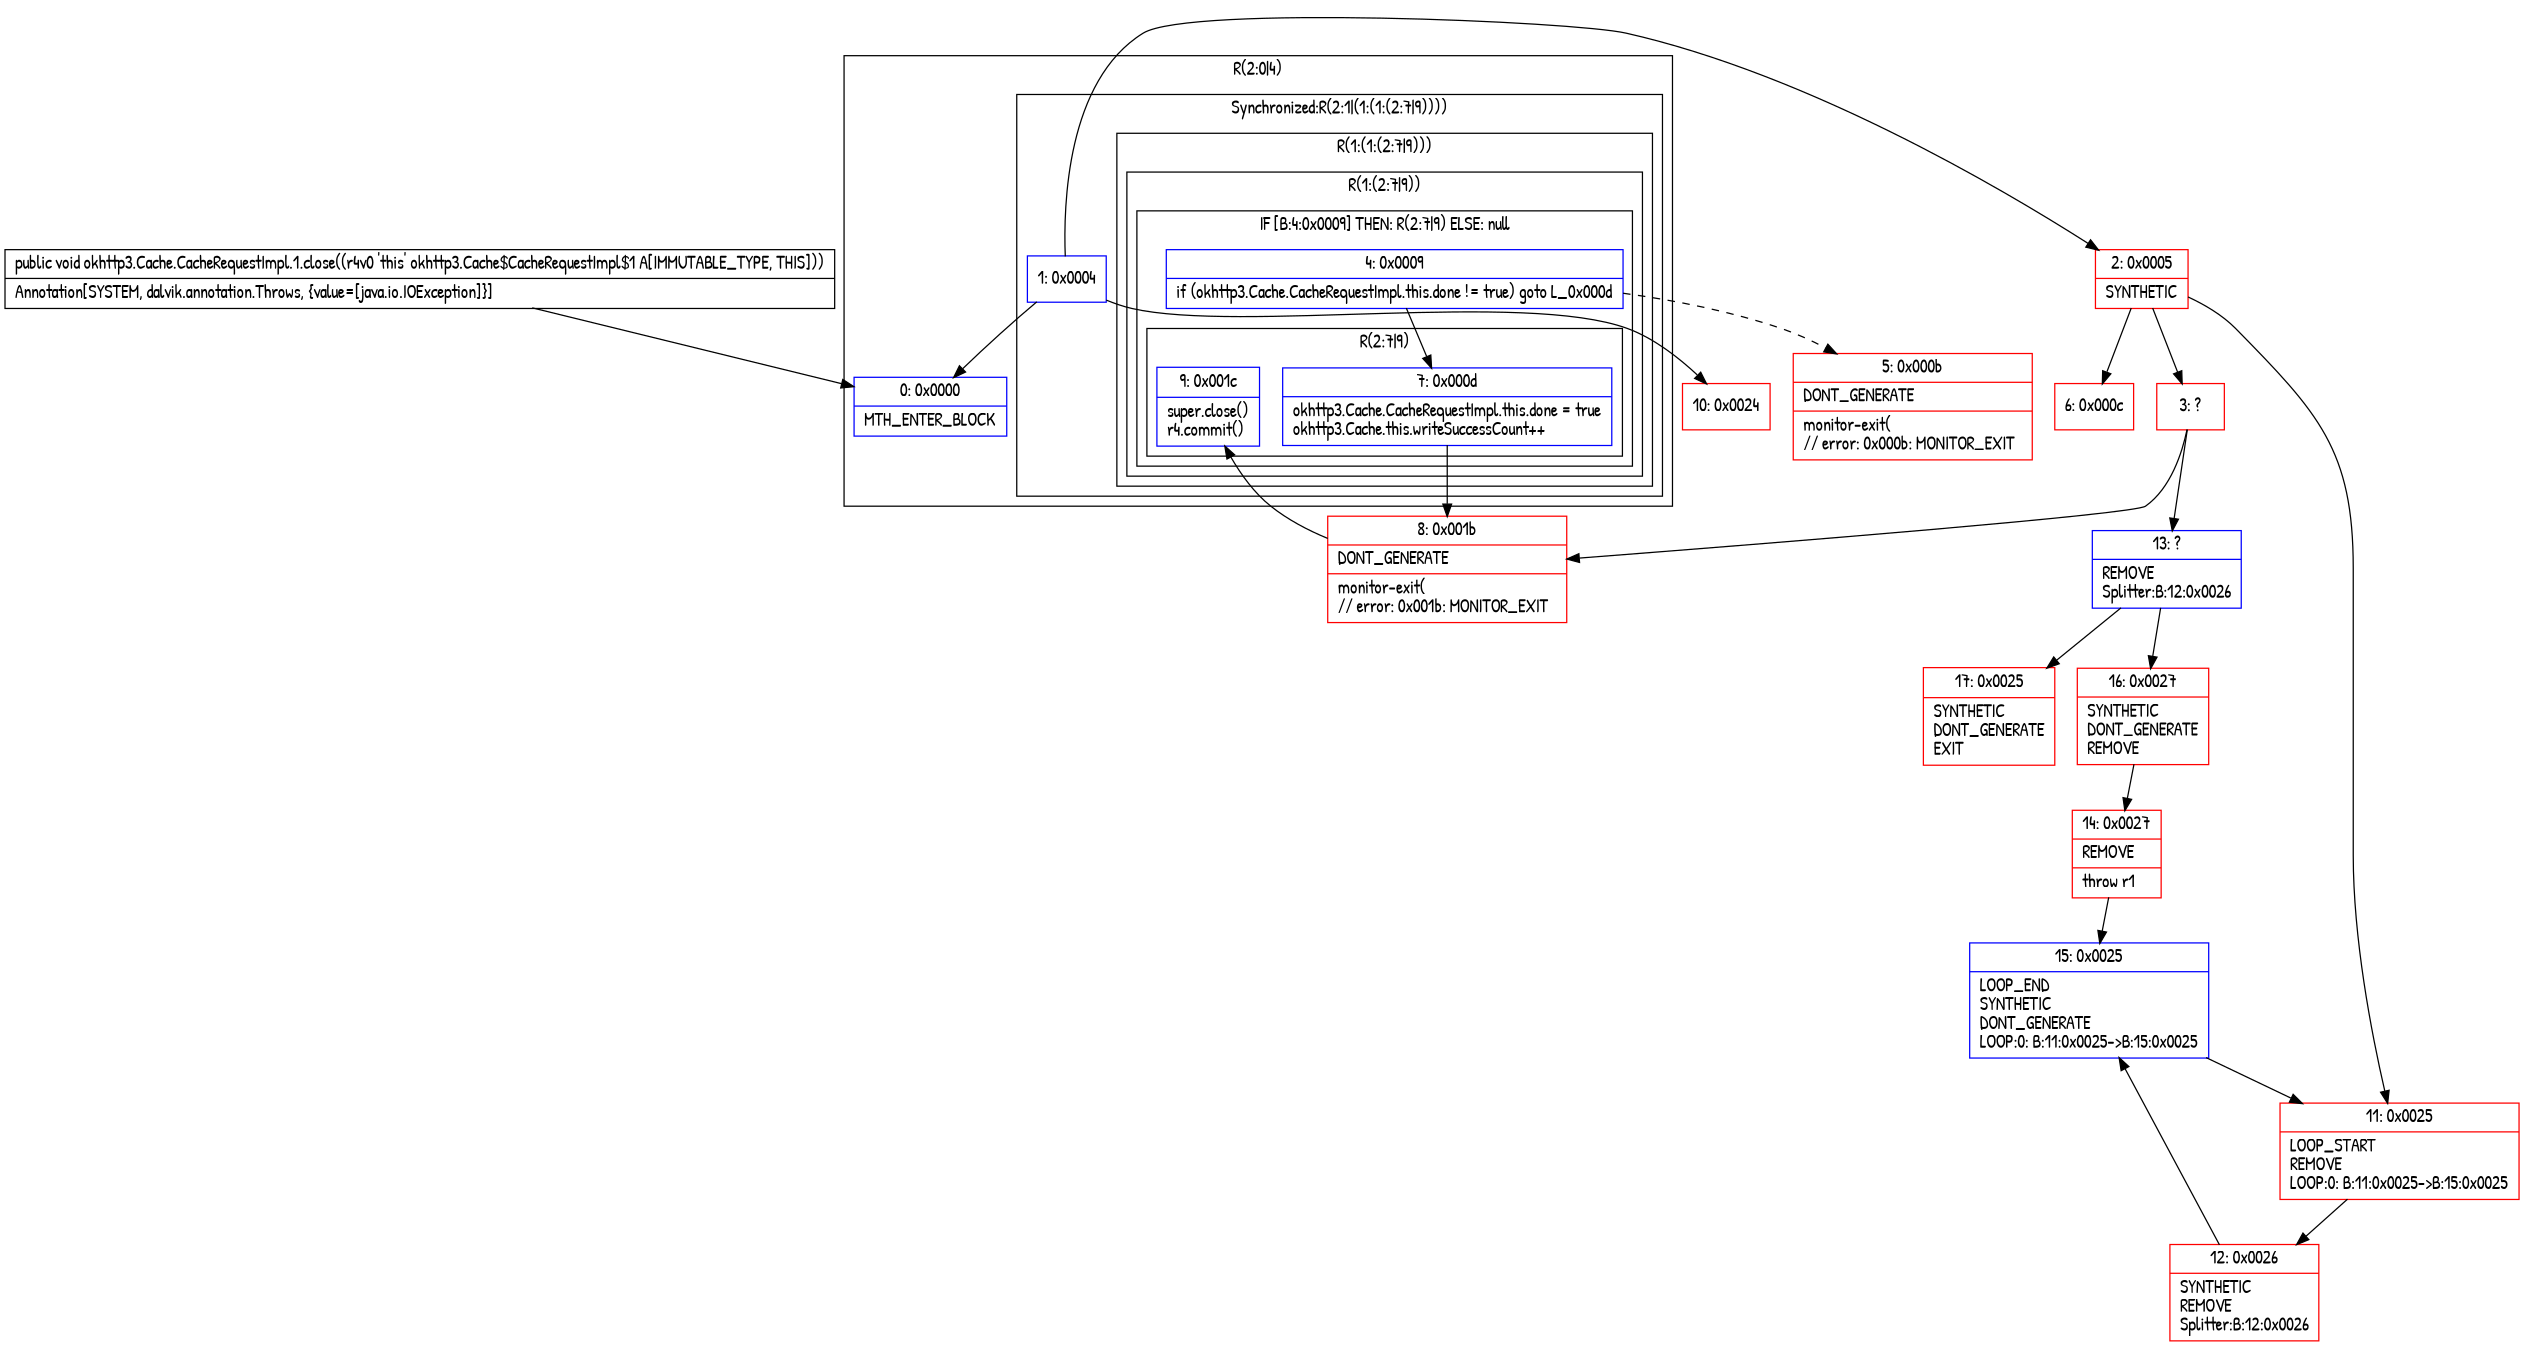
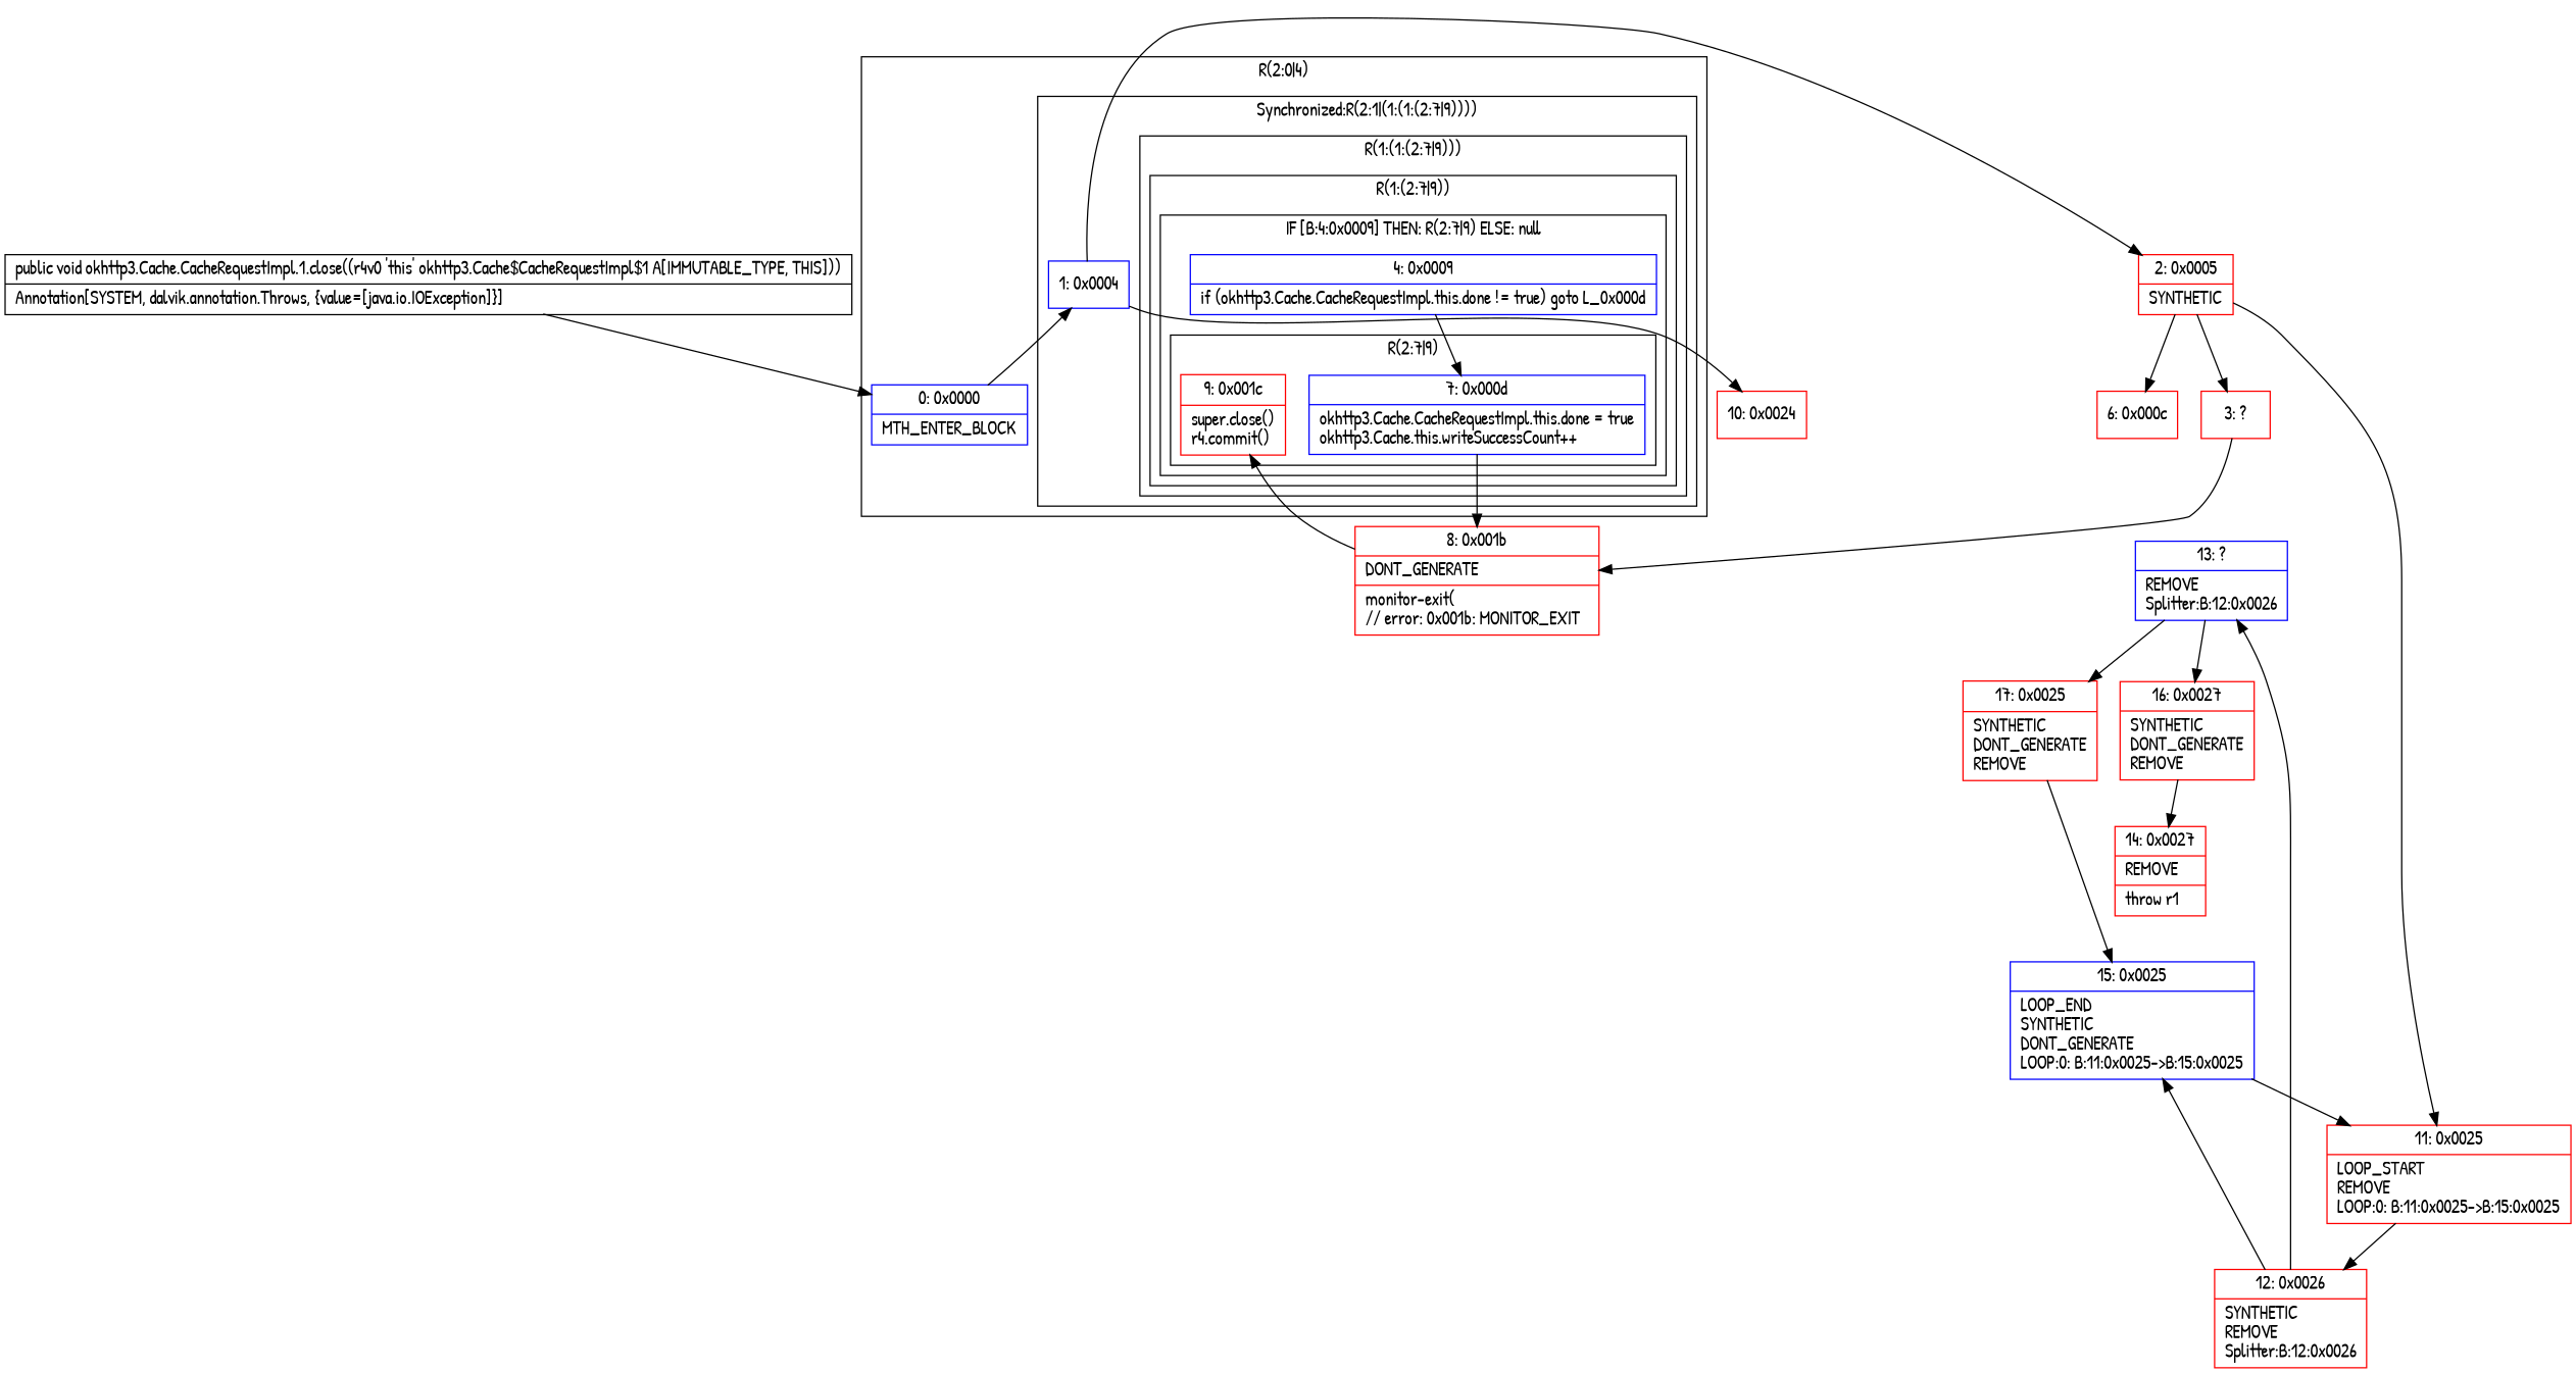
  digraph {
    fontname="Patrick Hand"
    node [color=red fontname="Patrick Hand" shape=record]
    edge [fontname="Patrick Hand"]
    n1 [color=blue label="{7\:\ 0x000d|okhttp3.Cache.CacheRequestImpl.this.done = true\lokhttp3.Cache.this.writeSuccessCount++\l}"]
-   n2 [color=blue label="{9\:\ 0x001c|super.close()\lr4.commit()\l}"]
+   n2 [label="{9\:\ 0x001c|super.close()\lr4.commit()\l}"]
    n3 [color=blue label="{4\:\ 0x0009|if (okhttp3.Cache.CacheRequestImpl.this.done != true) goto L_0x000d\l}"]
    n4 [color=blue label="{1\:\ 0x0004}"]
    n5 [color=blue label="{0\:\ 0x0000|MTH_ENTER_BLOCK\l}"]
    n6 [label="{8\:\ 0x001b|DONT_GENERATE\l|monitor\-exit(\l\/\/ error: 0x001b: MONITOR_EXIT  \l}"]
-   n7 [label="{5\:\ 0x000b|DONT_GENERATE\l|monitor\-exit(\l\/\/ error: 0x000b: MONITOR_EXIT  \l}"]
    n8 [label="{2\:\ 0x0005|SYNTHETIC\l}"]
    n9 [label="{10\:\ 0x0024}"]
    n10 [label="{3\:\ ?}"]
    n11 [label="{11\:\ 0x0025|LOOP_START\lREMOVE\lLOOP:0: B:11:0x0025\-\>B:15:0x0025\l}"]
    n12 [label="{6\:\ 0x000c}"]
    n13 [label="{12\:\ 0x0026|SYNTHETIC\lREMOVE\lSplitter:B:12:0x0026\l}"]
    n14 [color=blue label="{13\:\ ?|REMOVE\lSplitter:B:12:0x0026\l}"]
    n15 [color=blue label="{15\:\ 0x0025|LOOP_END\lSYNTHETIC\lDONT_GENERATE\lLOOP:0: B:11:0x0025\-\>B:15:0x0025\l}"]
    n16 [label="{16\:\ 0x0027|SYNTHETIC\lDONT_GENERATE\lREMOVE\l}"]
-   n17 [label="{17\:\ 0x0025|SYNTHETIC\lDONT_GENERATE\lEXIT\l}"]
+   n17 [label="{17\:\ 0x0025|SYNTHETIC\lDONT_GENERATE\lREMOVE\l}"]
    n18 [label="{14\:\ 0x0027|REMOVE\l|throw r1\l}"]
    n19 [label="{public void okhttp3.Cache.CacheRequestImpl.1.close((r4v0 'this' okhttp3.Cache$CacheRequestImpl$1 A[IMMUTABLE_TYPE, THIS]))  | Annotation[SYSTEM, dalvik.annotation.Throws, \{value=[java.io.IOException]\}]\l}" color=""]
    subgraph cluster_1 {
      label="R(2:0|4)"
      n5
      subgraph cluster_2 {
        label="Synchronized:R(2:1|(1:(1:(2:7|9))))"
        n4
        subgraph cluster_3 {
          label="R(1:(1:(2:7|9)))"
          subgraph cluster_4 {
            label="R(1:(2:7|9))"
            subgraph cluster_5 {
              label="IF [B:4:0x0009] THEN: R(2:7|9) ELSE: null"
              n3
              subgraph cluster_6 {
                label="R(2:7|9)"
                n1
                n2
              }
            }
          }
        }
      }
    }
    n1 -> n6
    n3 -> n1
-   n3 -> n7 [style=dashed]
    n4 -> n8
    n4 -> n9
-   n4 -> n5
+   n5 -> n4
    n6 -> n2
    n8 -> n10
    n8 -> n11
    n8 -> n12
    n10 -> n6
    n11 -> n13
-   n10 -> n14
+   n13 -> n14
    n13 -> n15
    n14 -> n16
    n14 -> n17
    n15 -> n11
    n16 -> n18
-   n18 -> n15
+   n17 -> n15
    n19 -> n5
  }
